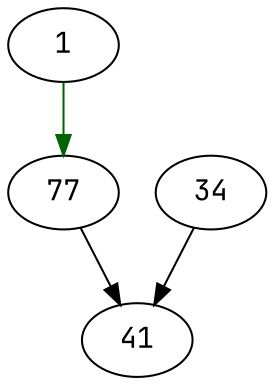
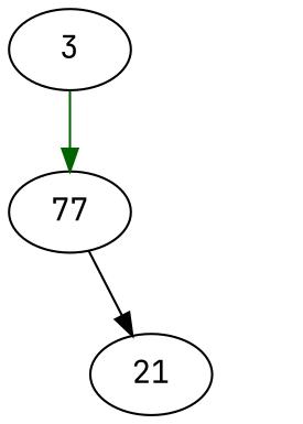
  strict digraph {
    fontname="JetBrains Mono"
    node [fontname="JetBrains Mono"]
    edge [fontname="JetBrains Mono"]
-   3 [entry=true label=1]
+   3 [entry=true]
    n2 [label=77]
-   41
-   34
+   41 [label=21]
    3 -> n2 [color=darkgreen cond=true]
    n2 -> 41
-   34 -> 41
  }
